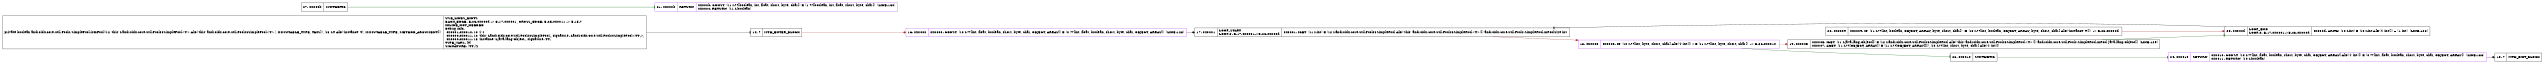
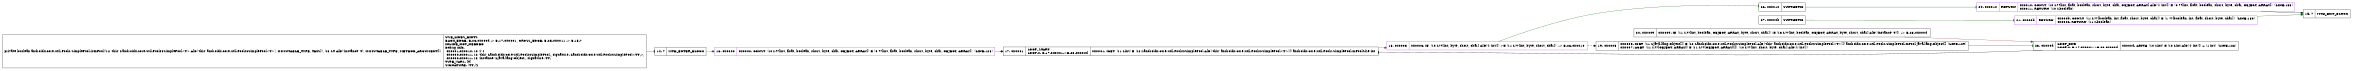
  digraph {
    rankdir=LR
    node [color=black shape=record]
    edge [arrowhead=diamond color=darkgreen]
    n1 [label="{14\:\ ?|MTH_ENTER_BLOCK\l}"]
    n2 [color=purple label="{16\:\ 0x0000|0x0000: CONST  (r0 I:??[int, float, boolean, short, byte, char, OBJECT, ARRAY]) = (0 ??[int, float, boolean, short, byte, char, OBJECT, ARRAY])  (LINE:128)\l}"]
    n3 [label="{17\:\ 0x0001|LOOP_START\lLOOP:0: B:17:0x0001\-\>B:23:0x000d\l|0x0001: IGET  (r1 I:int) = (r2 I:androidx.core.util.Pools$SimplePool A[D('this' androidx.core.util.Pools$SimplePool\<T\>)]) androidx.core.util.Pools.SimplePool.mPoolSize int \l}"]
    n4 [color=purple label="{18\:\ 0x0003|0x0003: IF  (r0 I:??[int, byte, short, char] A[D('i' int)]) \>= (r1 I:??[int, byte, short, char])  \-\> B:26:0x0010 \l}"]
    n5 [label="{19\:\ 0x0005|0x0005: IGET  (r1 I:java.lang.Object[]) = (r2 I:androidx.core.util.Pools$SimplePool A[D('this' androidx.core.util.Pools$SimplePool\<T\>)]) androidx.core.util.Pools.SimplePool.mPool java.lang.Object[]  (LINE:129)\l0x0007: AGET  (r1 I:??[OBJECT, ARRAY]) = (r1 I:??[OBJECT, ARRAY][]), (r0 I:??[int, short, byte, char] A[D('i' int)]) \l}"]
    n6 [label="{26\:\ 0x0010|SYNTHETIC\l}"]
    n7 [label="{23\:\ 0x000d|LOOP_END\lLOOP:0: B:17:0x0001\-\>B:23:0x000d\l|0x000d: ARITH  (r0 I:int) = (r0 I:int A[D('i' int)]) + (1 int)  (LINE:128)\l}"]
    n8 [color=purple label="{24\:\ 0x0010|RETURN\l|0x0010: CONST  (r0 I:??[int, float, boolean, short, byte, char, OBJECT, ARRAY] A[D('i' int)]) = (0 ??[int, float, boolean, short, byte, char, OBJECT, ARRAY])  (LINE:133)\l0x0011: RETURN  (r0 I:boolean) \l}"]
    n9 [label="{20\:\ 0x0009|0x0009: IF  (r1 I:??[int, boolean, OBJECT, ARRAY, byte, short, char]) != (r3 I:??[int, boolean, OBJECT, ARRAY, byte, short, char] A[D('instance' T)])  \-\> B:23:0x000d \l}"]
    n10 [label="{27\:\ 0x000b|SYNTHETIC\l}"]
    n11 [color=purple label="{21\:\ 0x000b|RETURN\l|0x000b: CONST  (r1 I:??[boolean, int, float, short, byte, char]) = (1 ??[boolean, int, float, short, byte, char])  (LINE:130)\l0x000c: RETURN  (r1 I:boolean) \l}"]
    n12 [label="{15\:\ ?|MTH_EXIT_BLOCK\l}"]
    n13 [label="{private boolean androidx.core.util.Pools.SimplePool.isInPool((r2 'this' I:androidx.core.util.Pools$SimplePool\<T\> A[D('this' androidx.core.util.Pools$SimplePool\<T\>), IMMUTABLE_TYPE, THIS]), (r3 I:T A[D('instance' T), IMMUTABLE_TYPE, METHOD_ARGUMENT]))  | USE_LINES_HINTS\lBACK_EDGE: B:23:0x000d \-\> B:17:0x0001, CROSS_EDGE: B:25:0x0011 \-\> B:15:?\lINLINE_NOT_NEEDED\lDebug Info:\l  0x0001\-0x0010: r0 'i' I\l  0x0000\-0x0011: r2 'this' Landroidx\/core\/util\/Pools$SimplePool;, signature: Landroidx\/core\/util\/Pools$SimplePool\<TT;\>;\l  0x0000\-0x0011: r3 'instance' Ljava\/lang\/Object;, signature: TT;\lTYPE_VARS: [T]\lSIGNATURE: (TT;)Z\l}"]
-   n1 -> n2 [color=brown]
+   n1 -> n2
    n2 -> n3 [color=black]
    n3 -> n4 [color=brown]
-   n4 -> n5 [color=brown style=dashed]
+   n4 -> n5 [color=black style=dashed]
    n4 -> n6 [arrowhead=tee]
    n5 -> n7 [arrowhead=tee]
    n6 -> n8 [arrowhead=tee]
    n7 -> n3 [arrowhead=tee color=black]
    n8 -> n12 [color=black]
    n9 -> n7 [color=brown]
    n10 -> n11 [arrowhead=tee]
+   n11 -> n12
    n13 -> n1 [arrowhead=tee color=black]
  }
